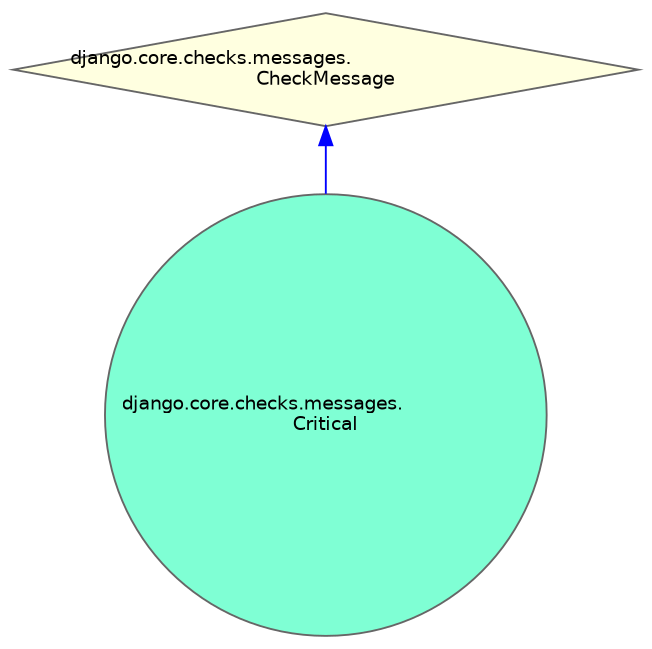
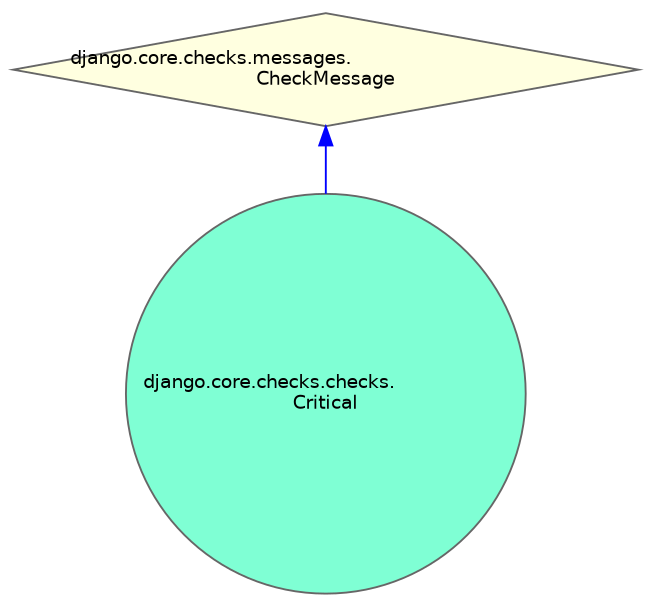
  digraph {
    node [color=gray40 fontname=Helvetica fontsize=10 style=filled]
-   n1 [fillcolor=aquamarine fontcolor=black height=0.2 label="django.core.checks.messages.\lCritical" shape=circle width=0.4]
+   n1 [fillcolor=aquamarine fontcolor=black height=0.2 label="django.core.checks.checks.\lCritical" shape=circle width=0.4]
    n2 [fillcolor=lightyellow height=0.2 label="django.core.checks.messages.\lCheckMessage" shape=diamond width=0.4]
    n2 -> n1 [color=blue dir=back fontname=Helvetica fontsize=10 labelfontname=Helvetica labelfontsize=10 style=solid]
  }
